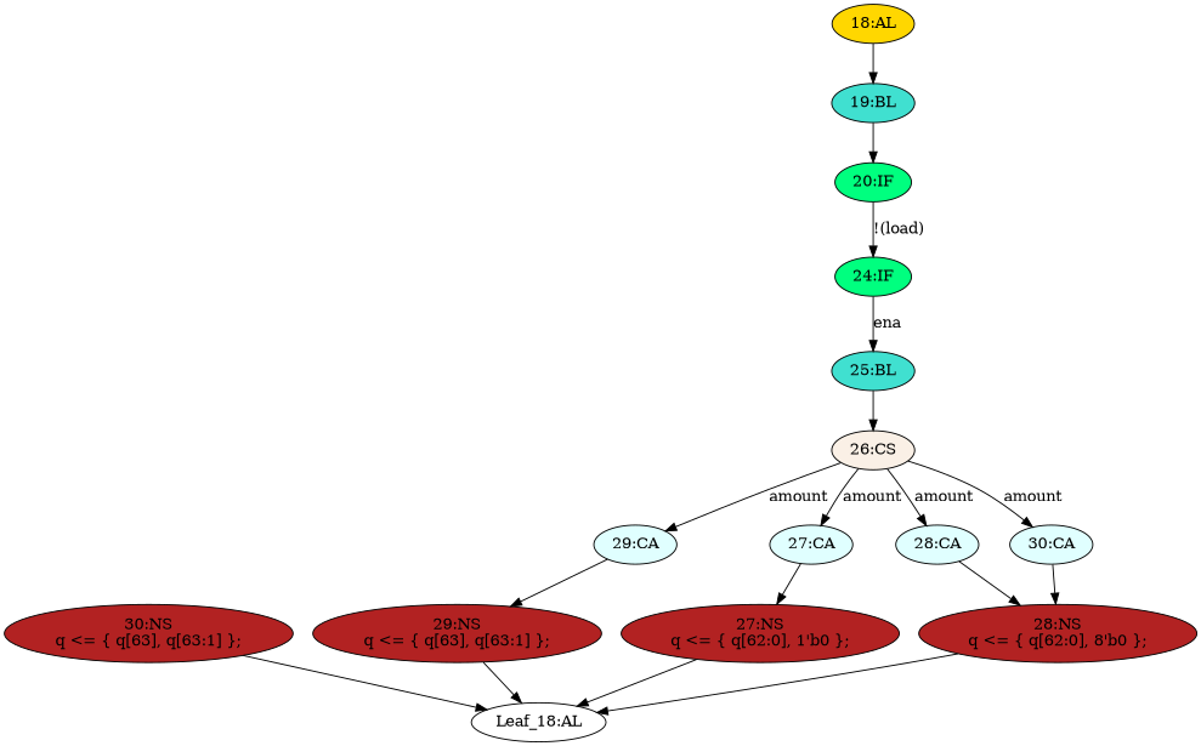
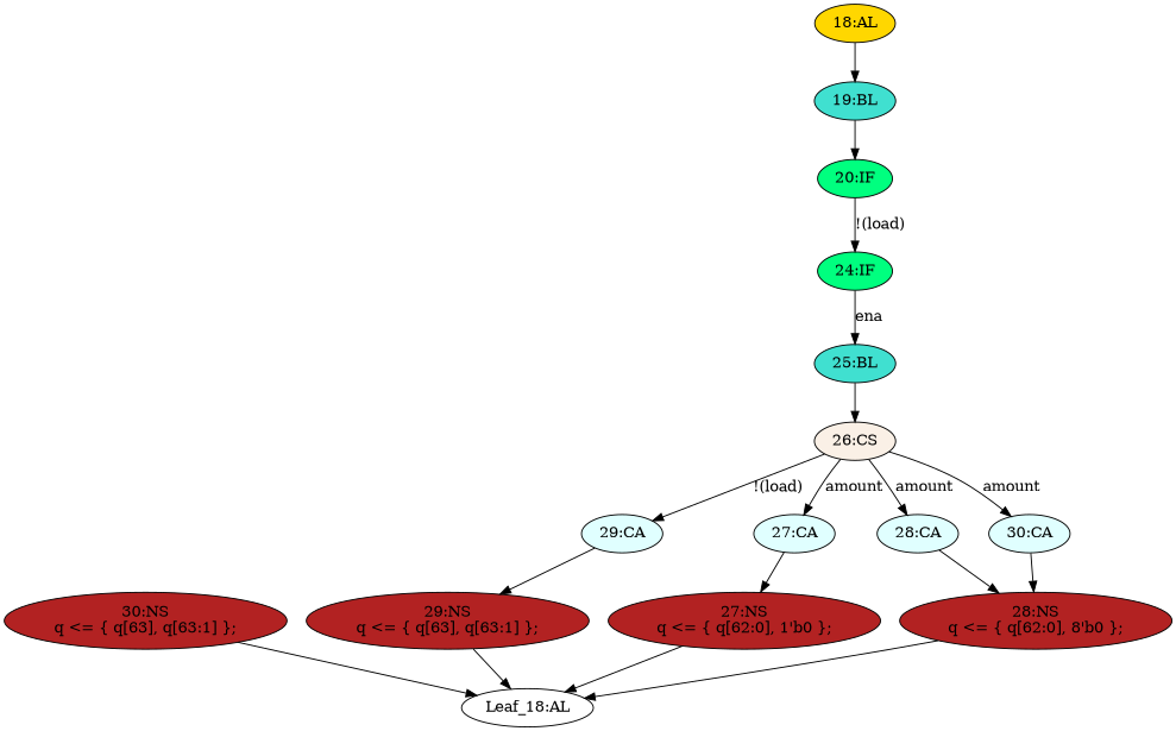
  strict digraph {
    node [fillcolor=firebrick statements="[]" style=filled typ=NonblockingSubstitution]
    edge [cond="[]" lineno=None]
    n1 [ast="<pyverilog.vparser.ast.Block object at 0x7efe94f66a10>" fillcolor=turquoise label="19:BL" typ=Block]
    n2 [ast="<pyverilog.vparser.ast.IfStatement object at 0x7efe94f66b10>" fillcolor=springgreen label="20:IF" typ=IfStatement]
    n3 [ast="<pyverilog.vparser.ast.IfStatement object at 0x7efe94f66b90>" fillcolor=springgreen label="24:IF" typ=IfStatement]
    n4 [ast="<pyverilog.vparser.ast.Block object at 0x7efe94f66c10>" fillcolor=turquoise label="25:BL" typ=Block]
    n5 [def_var="['q']" label="Leaf_18:AL" fillcolor="" statements="" style="" typ=""]
    n6 [ast="<pyverilog.vparser.ast.Always object at 0x7efe94f5ce10>" clk_sens=True fillcolor=gold label="18:AL" sens="['clk']" typ=Always use_var="['load', 'ena', 'amount', 'data', 'q']"]
    n7 [ast="<pyverilog.vparser.ast.NonblockingSubstitution object at 0x7efe94f5c0d0>" label="28:NS\nq <= { q[62:0], 8'b0 };" statements="[<pyverilog.vparser.ast.NonblockingSubstitution object at 0x7efe94f5c0d0>]"]
    n8 [ast="<pyverilog.vparser.ast.CaseStatement object at 0x7efe94f66c50>" fillcolor=linen label="26:CS" typ=CaseStatement]
    n9 [ast="<pyverilog.vparser.ast.NonblockingSubstitution object at 0x7efe94f5c790>" label="30:NS\nq <= { q[63], q[63:1] };" statements="[<pyverilog.vparser.ast.NonblockingSubstitution object at 0x7efe94f5c790>]"]
    n10 [ast="<pyverilog.vparser.ast.Case object at 0x7efe94f5c350>" fillcolor=lightcyan label="29:CA" typ=Case]
    n11 [ast="<pyverilog.vparser.ast.Case object at 0x7efe94f66d10>" fillcolor=lightcyan label="27:CA" typ=Case]
    n12 [ast="<pyverilog.vparser.ast.Case object at 0x7efe94f5c050>" fillcolor=lightcyan label="28:CA" typ=Case]
    n13 [ast="<pyverilog.vparser.ast.Case object at 0x7efe94f5c710>" fillcolor=lightcyan label="30:CA" typ=Case]
    n14 [ast="<pyverilog.vparser.ast.NonblockingSubstitution object at 0x7efe94f5c3d0>" label="29:NS\nq <= { q[63], q[63:1] };" statements="[<pyverilog.vparser.ast.NonblockingSubstitution object at 0x7efe94f5c3d0>]"]
    n15 [ast="<pyverilog.vparser.ast.NonblockingSubstitution object at 0x7efe94f66d90>" label="27:NS\nq <= { q[62:0], 1'b0 };" statements="[<pyverilog.vparser.ast.NonblockingSubstitution object at 0x7efe94f66d90>]"]
    n1 -> n2
    n2 -> n3 [cond="['load']" label="!(load)" lineno=20]
    n3 -> n4 [cond="['ena']" label=ena lineno=24]
    n4 -> n8
    n6 -> n1
    n7 -> n5
-   n8 -> n10 [cond="['amount']" label=amount lineno=26]
+   n8 -> n10 [cond="['amount']" label="!(load)" lineno=26]
    n8 -> n11 [cond="['amount']" label=amount lineno=26]
    n8 -> n12 [cond="['amount']" label=amount lineno=26]
    n8 -> n13 [cond="['amount']" label=amount lineno=26]
    n9 -> n5
    n10 -> n14
    n11 -> n15
    n12 -> n7
    n13 -> n7
    n14 -> n5
    n15 -> n5
  }
